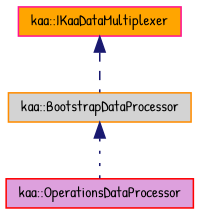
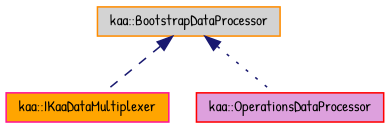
  digraph {
    fontname="Patrick Hand"
    node [fontname="Patrick Hand" fontsize=10 shape=record style=filled]
    edge [color=midnightblue dir=back fontname="Patrick Hand" fontsize=10 labelfontname=FreeSans labelfontsize=10]
    n1 [color=deeppink fillcolor=orange fontcolor=black height=0.2 label="kaa::IKaaDataMultiplexer" width=0.4]
    n2 [color=darkorange fillcolor=lightgrey height=0.2 label="kaa::BootstrapDataProcessor" width=0.4]
    n3 [color=red fillcolor=plum height=0.2 label="kaa::OperationsDataProcessor" width=0.4]
-   n1 -> n2 [style=dashed]
+   n2 -> n1 [style=dashed]
    n2 -> n3 [style=dotted]
  }
